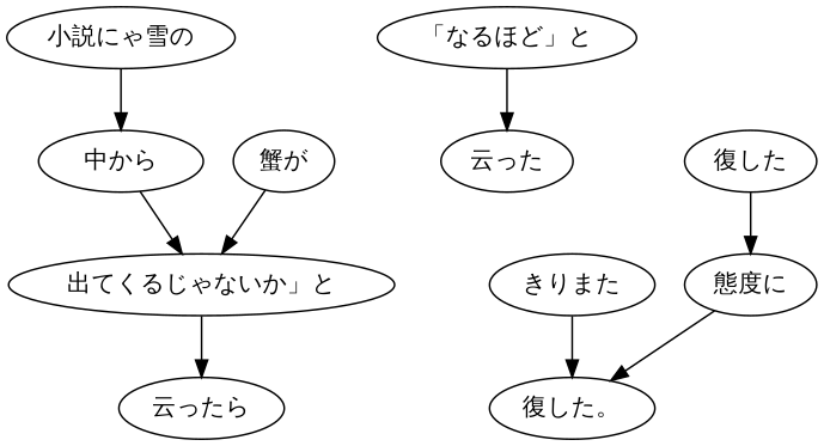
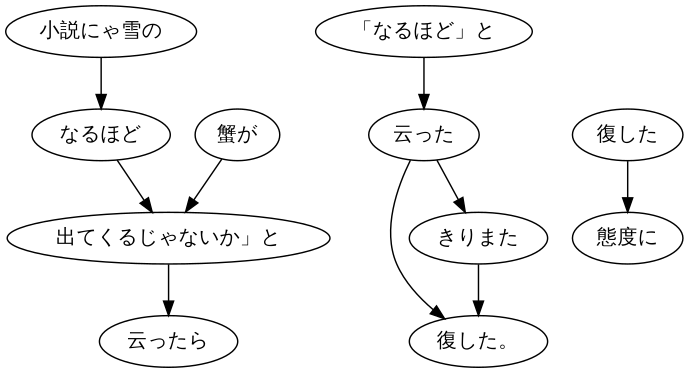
  digraph {
    n1 [label="小説にゃ雪の"]
-   n2 [label="中から"]
+   n2 [label="なるほど"]
    n3 [label="出てくるじゃないか」と"]
    n4 [label="云ったら"]
    n5 [label="蟹が"]
    n6 [label="復した。"]
    n7 [label="「なるほど」と"]
    n8 [label="云った"]
    n9 [label="きりまた"]
    n10 [label="復した"]
    n11 [label="態度に"]
    n1 -> n2
    n2 -> n3
    n3 -> n4
    n5 -> n3
    n7 -> n8
+   n8 -> n9
    n9 -> n6
    n10 -> n11
-   n11 -> n6
+   n8 -> n6
  }
